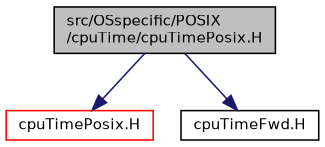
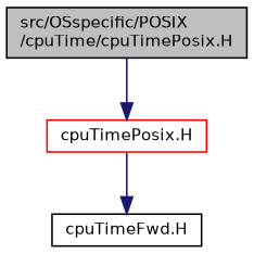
  digraph {
    node [color=black fontname=Helvetica fontsize=10 shape=record]
    edge [color=midnightblue fontname=Helvetica fontsize=10 labelfontname=Helvetica labelfontsize=10 style=solid]
    n1 [fillcolor=grey75 fontcolor=black height=0.2 label="src/OSspecific/POSIX\l/cpuTime/cpuTimePosix.H" style=filled width=0.4]
    n2 [color=red height=0.2 label="cpuTimePosix.H" width=0.4]
    n3 [height=0.2 label="cpuTimeFwd.H" width=0.4]
    n1 -> n2
-   n1 -> n3
+   n2 -> n3
  }
